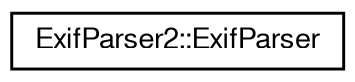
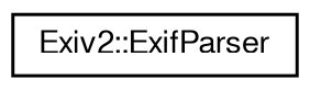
  digraph {
    rankdir=LR
-   n1 [color=black fillcolor=white fontname=FreeSans fontsize=10 height=0.2 label="ExifParser2::ExifParser" shape=record style=filled width=0.4]
+   n1 [color=black fillcolor=white fontname=FreeSans fontsize=10 height=0.2 label="Exiv2::ExifParser" shape=record style=filled width=0.4]
  }
